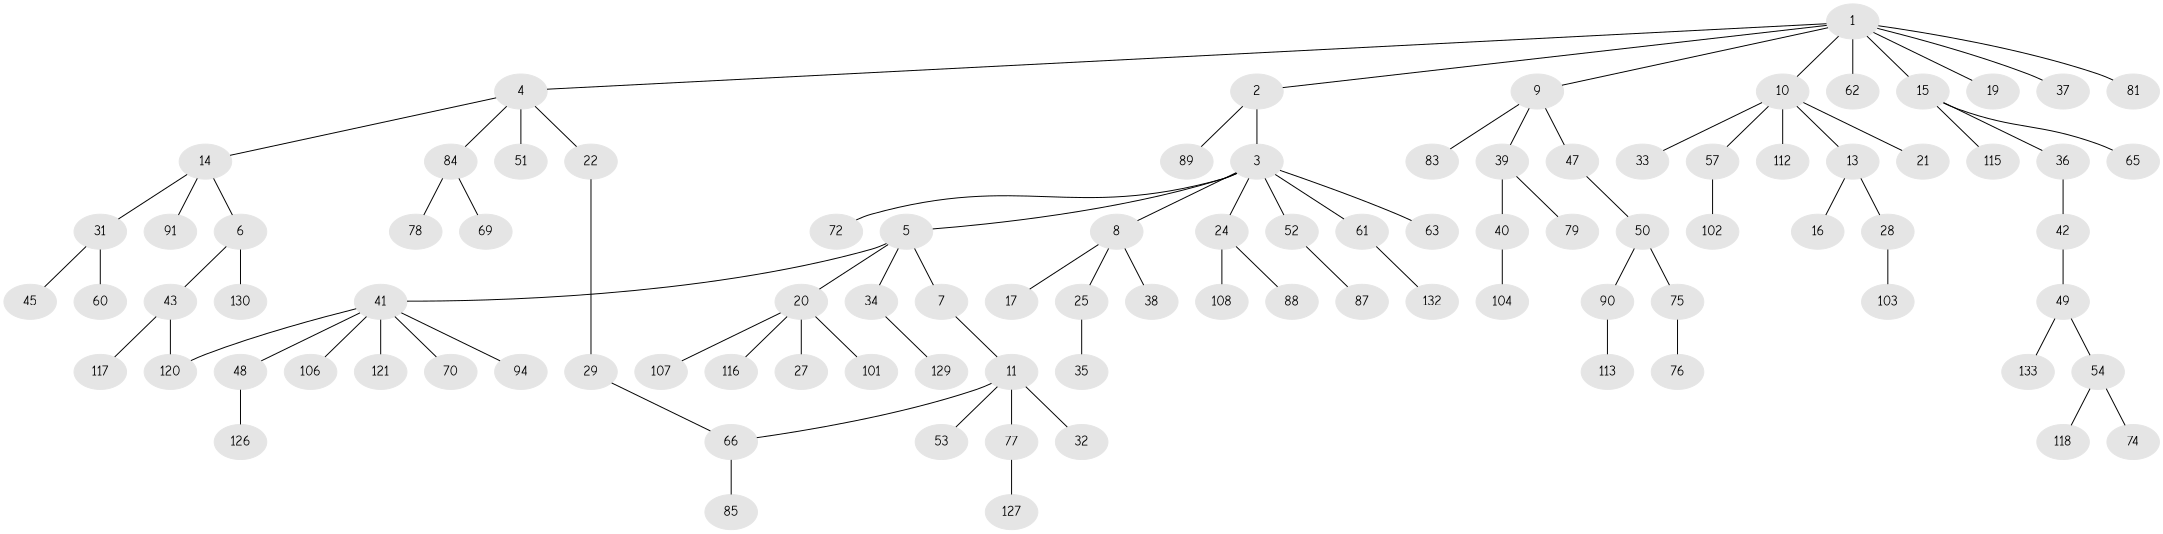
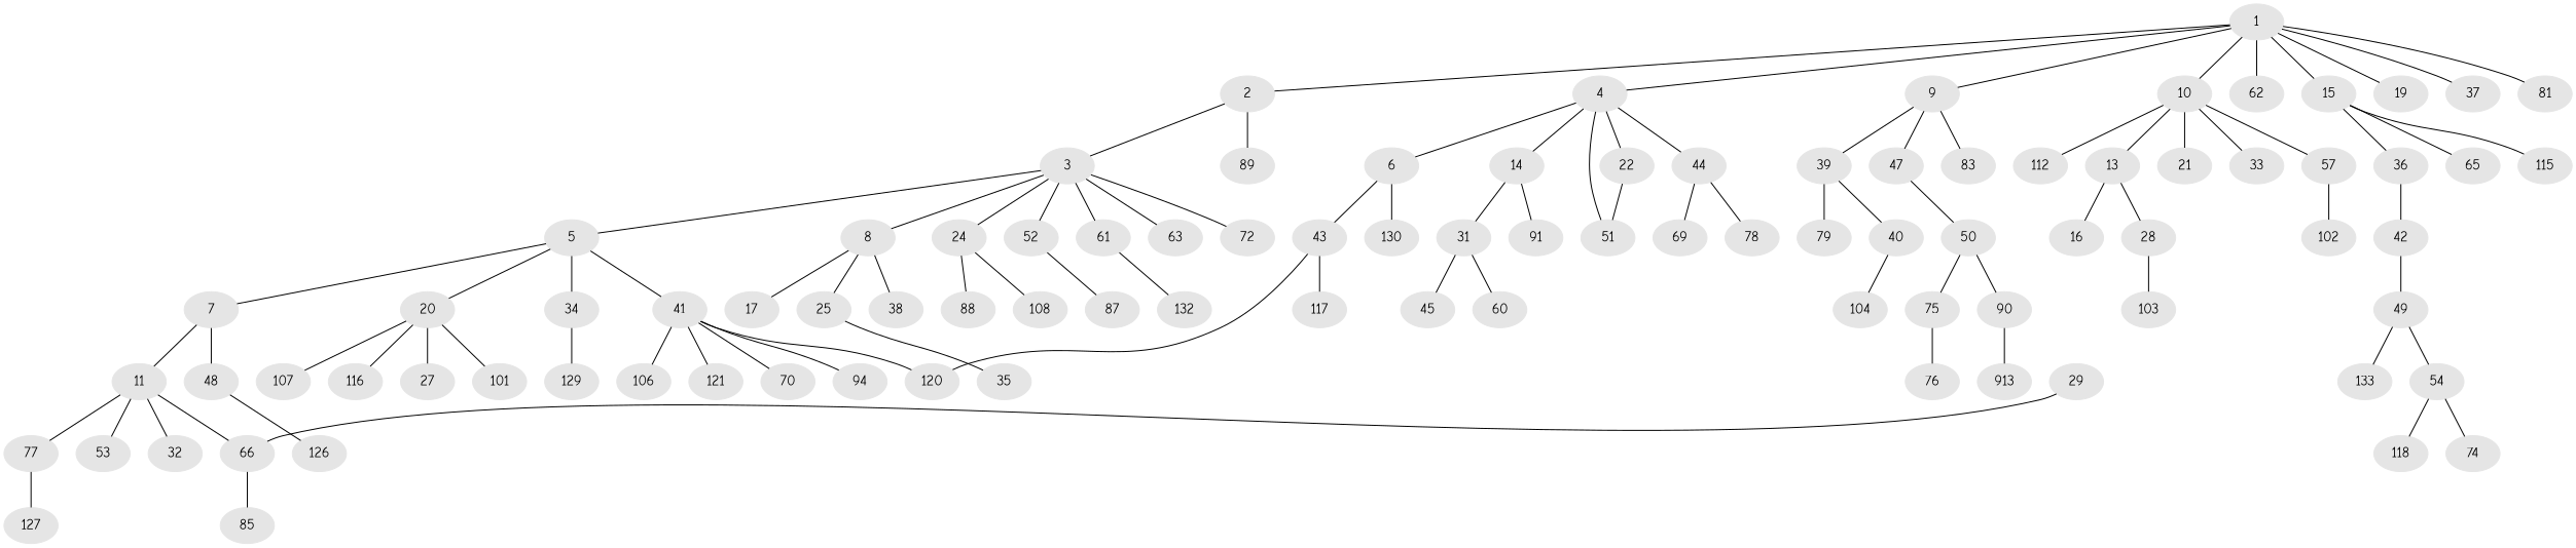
  graph {
    fontname="Comic Neue"
    node [color=gray90 fontname="Comic Neue" style=filled]
    edge [fontname="Comic Neue"]
    1 [super="+71"]
    2
    4
    9 [super="+73"]
    10 [super="+55"]
    n6 [label=62]
    15 [super="+64"]
    19
    37
    81
    3 [super="+18"]
    89
    6
    14 [super="+23"]
    22 [super="+84"]
-   44 [super="+67" label=84]
+   44 [super="+67"]
    51
    39 [super="+80"]
    47 [super="+135"]
    83
    13
    21
    33 [super="+123"]
    57 [super="+95"]
    112
    36 [super="+114"]
    65
    115 [super="+124"]
    5 [super="+122"]
    8 [super="+30"]
    24 [super="+93"]
    52 [super="+105"]
    61 [super="+131"]
    63
    72
    7
    20 [super="+58"]
    34
    41 [super="+46"]
    17
    25 [super="+26"]
    38 [super="+100"]
    88 [super="+119"]
    108
    87 [super="+111"]
    132 [super="+134"]
    43 [super="+97"]
    130
    31 [super="+86"]
    91 [super="+96"]
    29
    69
    78 [super="+125"]
    11 [super="+110"]
    27
    101
    107
    116
    129
    48
    70 [super="+99"]
    94
    106
    120
    121
    117
    32
    53
    66 [super="+68"]
    77 [super="+92"]
    35 [super="+59"]
    40
    79
    50 [super="+56"]
    16 [super="+98"]
    28
    102
    85
    127
    103
    45
    60
    42
    49 [super="+82"]
    104
    126
    54 [super="+62"]
    133
    75
    90 [super="+109"]
    74
    118
    76
-   113
+   113 [label=913]
    1 -- 2
    1 -- 4
    1 -- 9
    1 -- 10
    1 -- n6
    1 -- 15
    1 -- 19
    1 -- 37
    1 -- 81
    2 -- 3
    2 -- 89
-   14 -- 6
+   4 -- 6
    4 -- 14
    4 -- 22
    4 -- 44
    4 -- 51
    9 -- 39
    9 -- 47
    9 -- 83
    10 -- 13
    10 -- 21
    10 -- 33
    10 -- 57
    10 -- 112
    15 -- 36
    15 -- 65
    15 -- 115
    3 -- 5
    3 -- 8
    3 -- 24
    3 -- 52
    3 -- 61
    3 -- 63
    3 -- 72
    6 -- 43
    6 -- 130
    14 -- 31
    14 -- 91
-   22 -- 29
+   22 -- 51
    44 -- 69
    44 -- 78
    39 -- 40
    39 -- 79
    47 -- 50
    13 -- 16
    13 -- 28
    57 -- 102
    36 -- 42
    5 -- 7
    5 -- 20
    5 -- 34
    5 -- 41
    8 -- 17
    8 -- 25
    8 -- 38
    24 -- 88
    24 -- 108
    52 -- 87
    61 -- 132
    7 -- 11
    20 -- 27
    20 -- 101
    20 -- 107
    20 -- 116
    34 -- 129
-   41 -- 48
+   7 -- 48
    41 -- 70
    41 -- 94
    41 -- 106
    41 -- 120
    41 -- 121
    25 -- 35
    43 -- 120
    43 -- 117
    31 -- 45
    31 -- 60
    29 -- 66
    11 -- 32
    11 -- 53
    11 -- 66
    11 -- 77
    48 -- 126
    66 -- 85
    77 -- 127
    40 -- 104
    50 -- 75
    50 -- 90
    28 -- 103
    42 -- 49
    49 -- 54
    49 -- 133
    54 -- 74
    54 -- 118
    75 -- 76
    90 -- 113
  }
